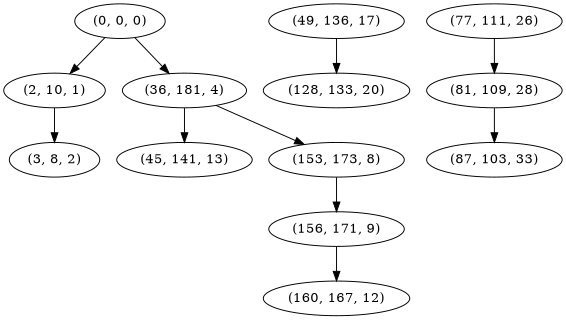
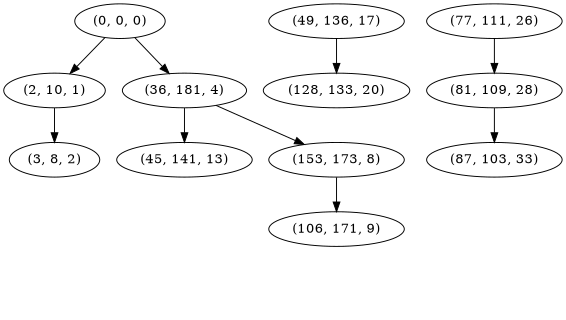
  digraph {
    "(0, 0, 0)"
    "(2, 10, 1)"
    "(36, 181, 4)"
    "(3, 8, 2)"
    "(45, 141, 13)"
    "(153, 173, 8)"
-   "(156, 171, 9)"
+   "(156, 171, 9)" [label="(106, 171, 9)"]
    "(49, 136, 17)"
    "(128, 133, 20)"
    n10 [label="(77, 111, 26)"]
    "(81, 109, 28)"
    "(87, 103, 33)"
-   "(160, 167, 12)"
    "(0, 0, 0)" -> "(2, 10, 1)"
    "(0, 0, 0)" -> "(36, 181, 4)"
    "(2, 10, 1)" -> "(3, 8, 2)"
    "(36, 181, 4)" -> "(45, 141, 13)"
    "(36, 181, 4)" -> "(153, 173, 8)"
    "(153, 173, 8)" -> "(156, 171, 9)"
-   "(156, 171, 9)" -> "(160, 167, 12)"
    "(49, 136, 17)" -> "(128, 133, 20)"
    n10 -> "(81, 109, 28)"
    "(81, 109, 28)" -> "(87, 103, 33)"
  }
